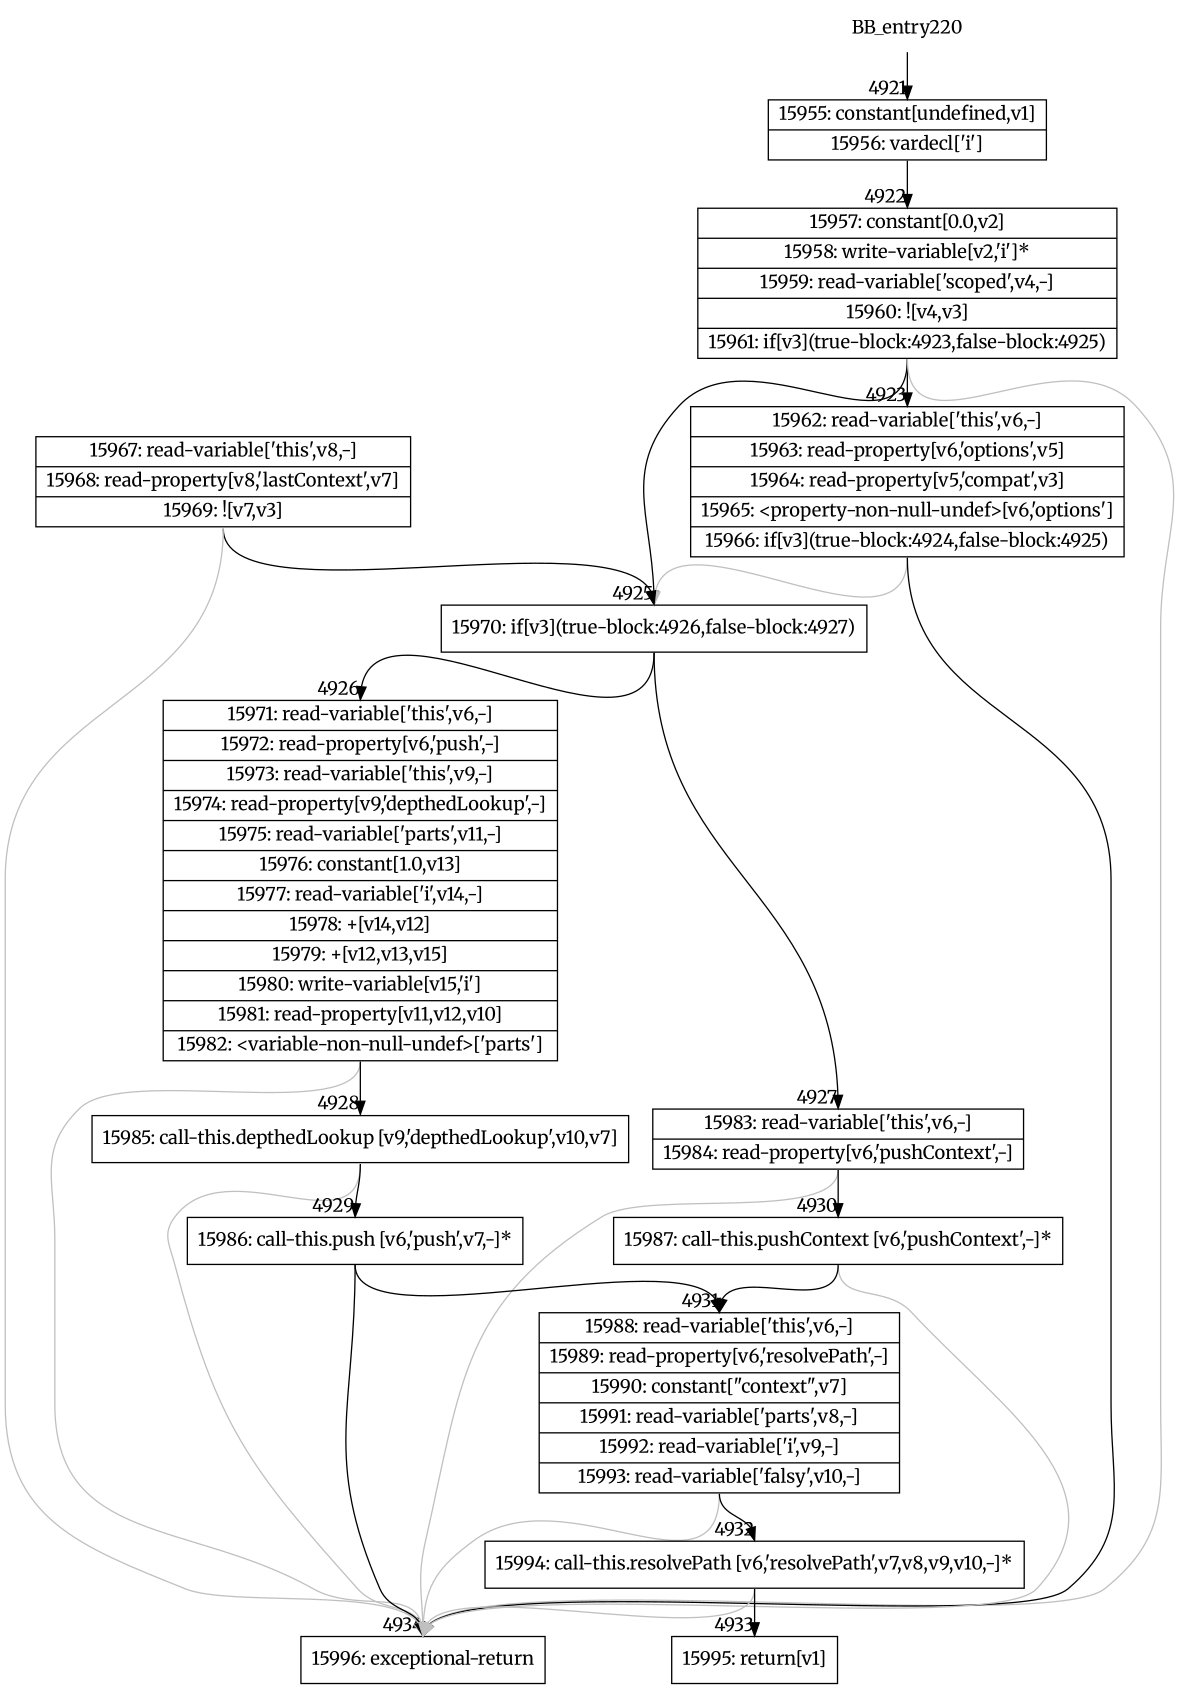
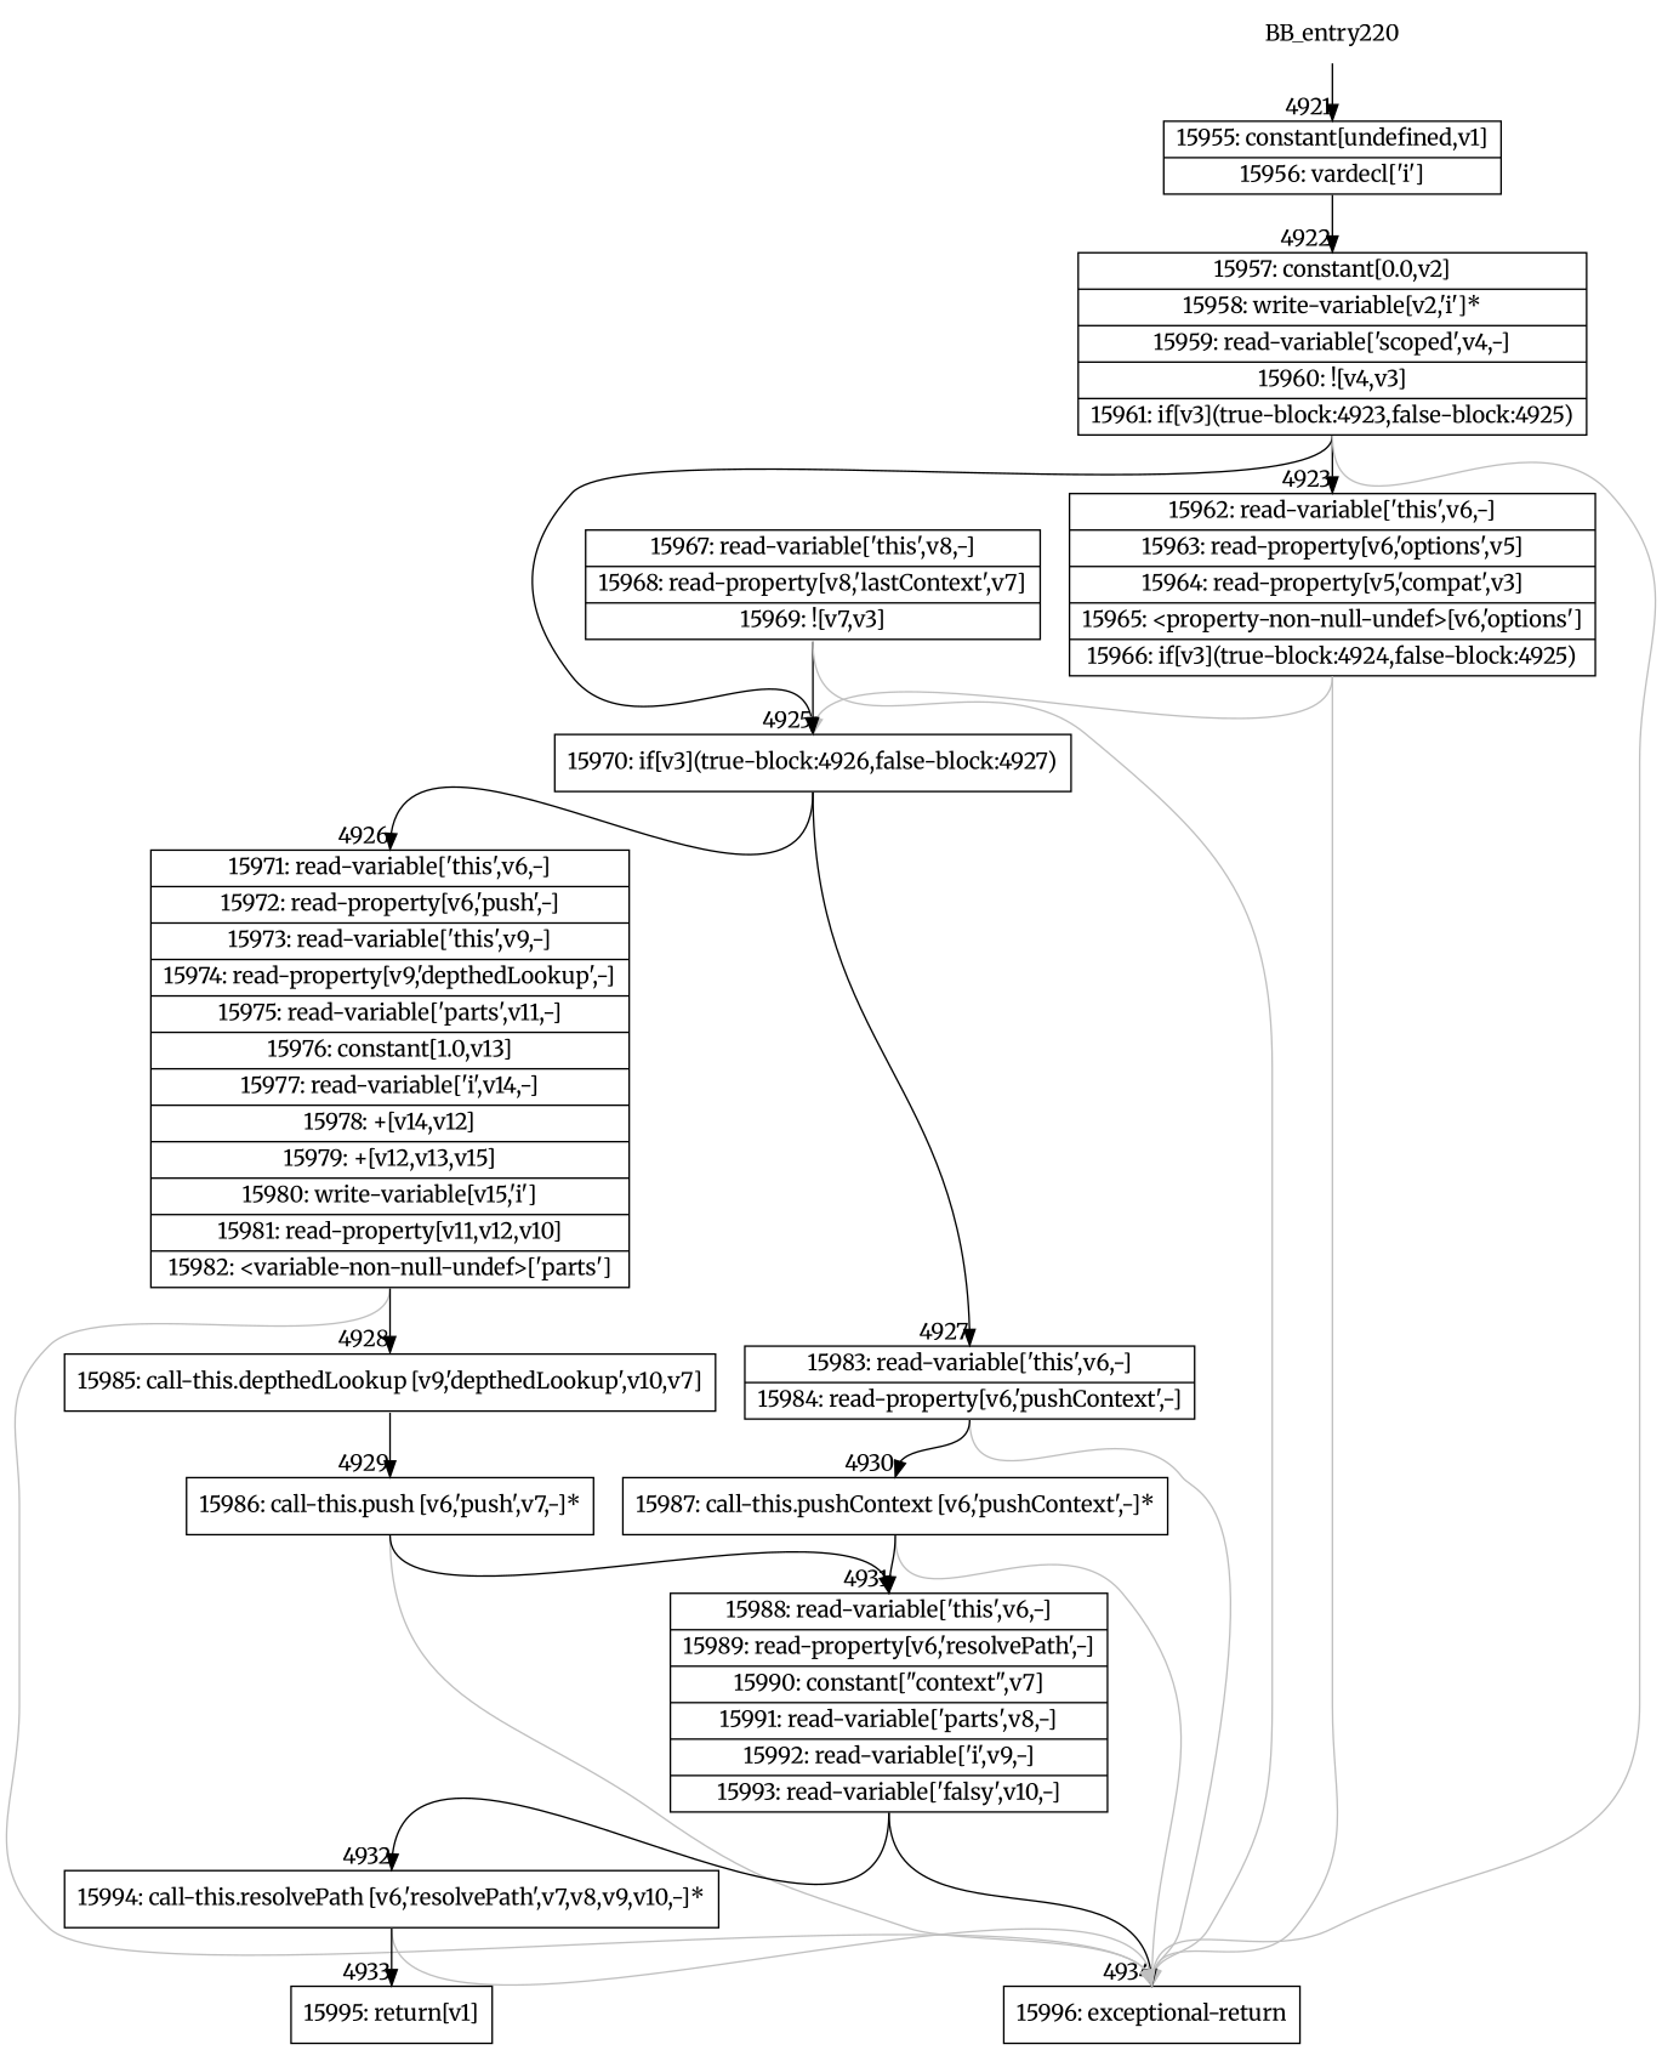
  digraph {
    fontname=Merriweather
    rankdir=TD
    node [fontname=Merriweather shape=record]
    edge [fontname=Merriweather headport=n tailport=s]
    n1 [label=BB_entry220 shape=none]
    n2 [label="{15955: constant[undefined,v1]|15956: vardecl['i']}"]
    n3 [label="{15957: constant[0.0,v2]|15958: write-variable[v2,'i']*|15959: read-variable['scoped',v4,-]|15960: ![v4,v3]|15961: if[v3](true-block:4923,false-block:4925)}"]
    n4 [label="{15970: if[v3](true-block:4926,false-block:4927)}"]
    n5 [label="{15962: read-variable['this',v6,-]|15963: read-property[v6,'options',v5]|15964: read-property[v5,'compat',v3]|15965: \<property-non-null-undef\>[v6,'options']|15966: if[v3](true-block:4924,false-block:4925)}"]
    n6 [label="{15996: exceptional-return}"]
    n7 [label="{15971: read-variable['this',v6,-]|15972: read-property[v6,'push',-]|15973: read-variable['this',v9,-]|15974: read-property[v9,'depthedLookup',-]|15975: read-variable['parts',v11,-]|15976: constant[1.0,v13]|15977: read-variable['i',v14,-]|15978: +[v14,v12]|15979: +[v12,v13,v15]|15980: write-variable[v15,'i']|15981: read-property[v11,v12,v10]|15982: \<variable-non-null-undef\>['parts']}"]
    n8 [label="{15983: read-variable['this',v6,-]|15984: read-property[v6,'pushContext',-]}"]
    n9 [label="{15985: call-this.depthedLookup [v9,'depthedLookup',v10,v7]}"]
    n10 [label="{15987: call-this.pushContext [v6,'pushContext',-]*}"]
    n11 [label="{15967: read-variable['this',v8,-]|15968: read-property[v8,'lastContext',v7]|15969: ![v7,v3]}"]
    n12 [label="{15986: call-this.push [v6,'push',v7,-]*}"]
    n13 [label="{15988: read-variable['this',v6,-]|15989: read-property[v6,'resolvePath',-]|15990: constant[\"context\",v7]|15991: read-variable['parts',v8,-]|15992: read-variable['i',v9,-]|15993: read-variable['falsy',v10,-]}"]
    n14 [label="{15994: call-this.resolvePath [v6,'resolvePath',v7,v8,v9,v10,-]*}"]
    n15 [label="{15995: return[v1]}"]
    n1 -> n2 [headlabel="    4921"]
    n2 -> n3 [headlabel="      4922"]
    n3 -> n4 [headlabel="      4925"]
    n3 -> n5 [headlabel="      4923"]
    n3 -> n6 [color=gray headlabel="      4934"]
    n4 -> n7 [headlabel="      4926"]
    n4 -> n8 [headlabel="      4927"]
    n5 -> n4 [color=gray]
-   n5 -> n6 [color=black]
+   n5 -> n6 [color=gray]
    n7 -> n6 [color=gray]
    n7 -> n9 [headlabel="      4928"]
    n8 -> n6 [color=gray]
    n8 -> n10 [headlabel="      4930"]
-   n9 -> n6 [color=gray]
    n9 -> n12 [headlabel="      4929"]
    n10 -> n6 [color=gray]
    n10 -> n13
    n11 -> n4
    n11 -> n6 [color=gray]
-   n12 -> n6 [color=black]
+   n12 -> n6 [color=gray]
    n12 -> n13 [headlabel="      4931"]
-   n13 -> n6 [color=gray]
+   n13 -> n6 [color=black]
    n13 -> n14 [headlabel="      4932"]
    n14 -> n6 [color=gray]
    n14 -> n15 [headlabel="      4933"]
  }
